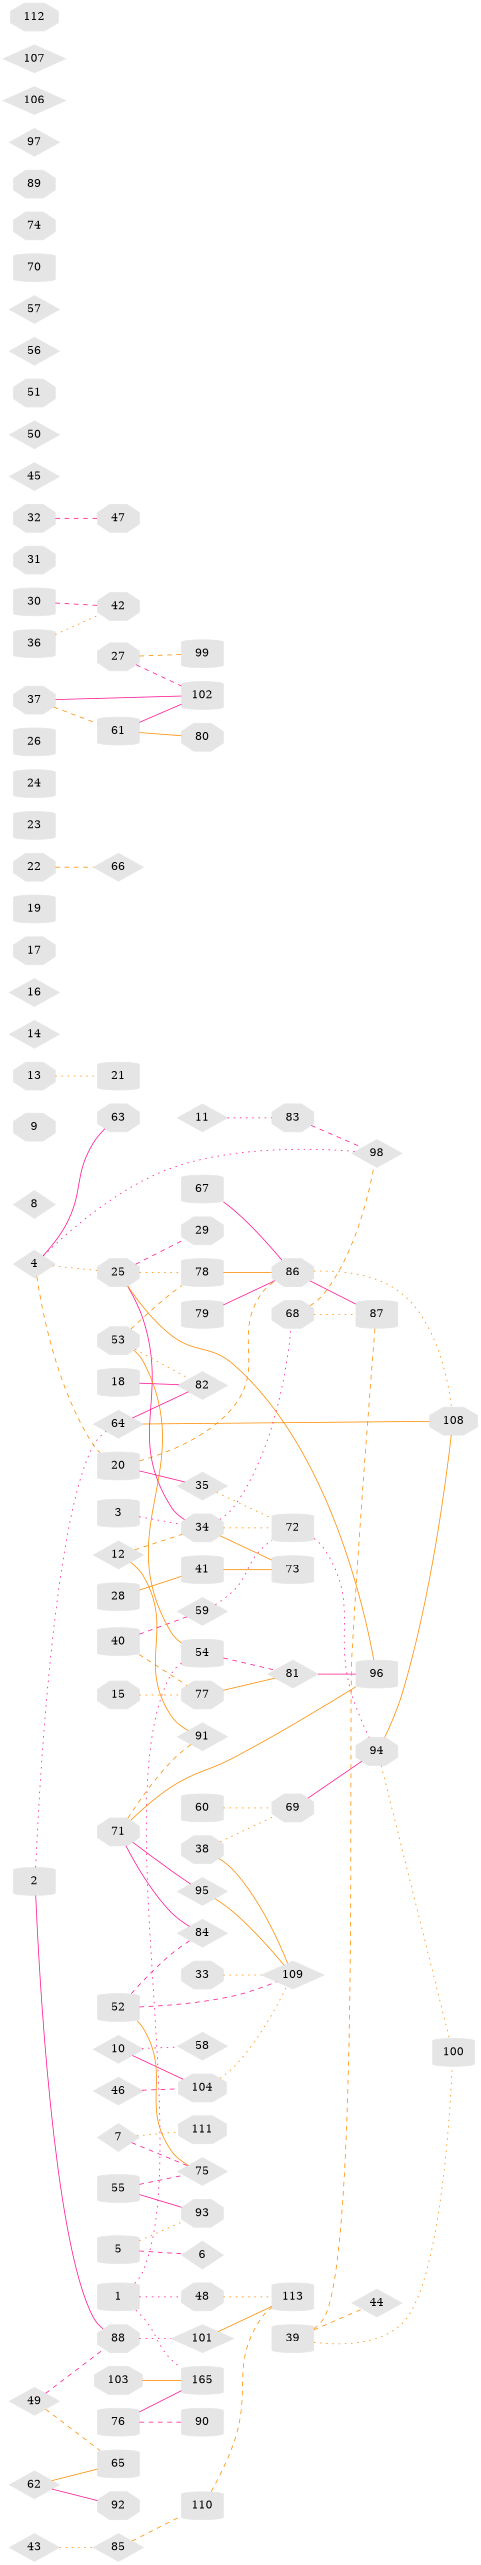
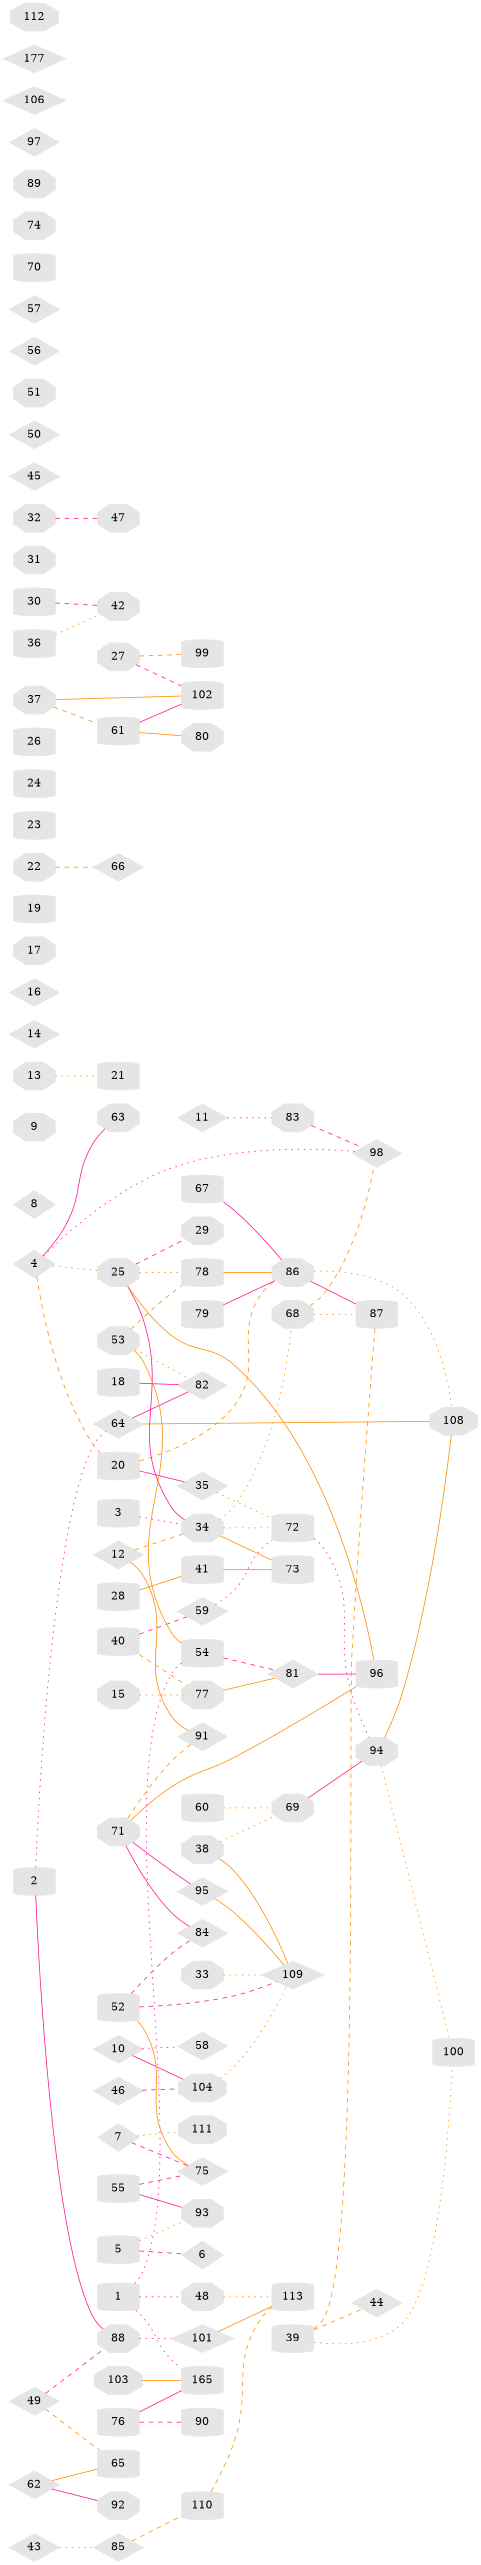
  graph {
    rankdir=LR
    node [color=gray90 shape=cylinder style=filled]
    edge [color=darkorange style=solid]
    48 [shape=octagon]
    1
    54
    n4 [label=165]
    113
    81 [shape=diamond]
    64 [shape=diamond]
    2
    88 [shape=octagon]
    82 [shape=diamond]
    108 [shape=octagon]
    101 [shape=diamond]
    34 [shape=octagon]
    3
    68 [shape=octagon]
    72
    73
    4 [shape=diamond]
    20
    63 [shape=octagon]
    98 [shape=diamond]
    25 [shape=octagon]
    15 [shape=octagon]
    77 [shape=octagon]
    35 [shape=diamond]
    86 [shape=octagon]
    6 [shape=diamond]
    5
    93 [shape=octagon]
    7 [shape=diamond]
    75 [shape=diamond]
    111 [shape=octagon]
    8 [shape=diamond]
    9 [shape=octagon]
    10 [shape=diamond]
    58 [shape=diamond]
    104 [shape=octagon]
    109 [shape=diamond]
    11 [shape=diamond]
    83 [shape=octagon]
    12 [shape=diamond]
    91 [shape=diamond]
    71 [shape=octagon]
    96
    84 [shape=diamond]
    95 [shape=diamond]
    13 [shape=octagon]
    21
    14 [shape=diamond]
    16 [shape=diamond]
    17 [shape=octagon]
    18
    19
    87
    22 [shape=octagon]
    66 [shape=diamond]
    23
    24
    29 [shape=octagon]
    78
    26
    27 [shape=octagon]
    99
    102
    28
    41
    42 [shape=octagon]
    30
    31 [shape=octagon]
    32 [shape=octagon]
    47 [shape=octagon]
    33 [shape=octagon]
    94 [shape=octagon]
    36
    37 [shape=octagon]
    61
    80 [shape=octagon]
    38 [shape=octagon]
    69 [shape=octagon]
    44 [shape=diamond]
    39
    100
    40
    59 [shape=diamond]
    43 [shape=diamond]
    85 [shape=diamond]
    110
    45 [shape=diamond]
    46 [shape=diamond]
    49 [shape=diamond]
    65
    50 [shape=diamond]
    51 [shape=octagon]
    52
    53 [shape=octagon]
    55
    56 [shape=diamond]
    57 [shape=diamond]
    60
    62 [shape=diamond]
    92 [shape=octagon]
    67
    70
    74 [shape=octagon]
    76
    90
    79
    89 [shape=octagon]
    97 [shape=diamond]
    103 [shape=octagon]
    106 [shape=diamond]
-   107 [shape=diamond]
+   107 [shape=diamond label=177]
    112 [shape=octagon]
    48 -- 113 [style=dotted]
    1 -- 48 [color=deeppink style=dotted]
    1 -- 54 [color=deeppink style=dotted]
    1 -- n4 [color=deeppink style=dotted]
    54 -- 81 [color=deeppink style=dashed]
    81 -- 96 [color=deeppink]
    64 -- 82 [color=deeppink]
    64 -- 108
    2 -- 64 [color=deeppink style=dotted]
    2 -- 88 [color=deeppink]
    88 -- 101 [color=deeppink style=dotted]
    101 -- 113
-   34 -- 68 [color=deeppink style=dotted]
+   34 -- 68 [style=dotted]
    34 -- 72 [style=dotted]
    34 -- 73
    3 -- 34 [color=deeppink style=dotted]
    68 -- 98 [style=dashed]
    68 -- 87 [style=dotted]
    72 -- 94 [color=deeppink style=dotted]
    4 -- 20 [style=dashed]
    4 -- 63 [color=deeppink]
    4 -- 98 [color=deeppink style=dotted]
    4 -- 25 [style=dotted]
    20 -- 35 [color=deeppink]
    20 -- 86 [style=dashed]
    25 -- 34 [color=deeppink]
    25 -- 96
    25 -- 29 [color=deeppink style=dashed]
    25 -- 78 [style=dotted]
    15 -- 77 [style=dotted]
    77 -- 81
    35 -- 72 [style=dotted]
    86 -- 108 [style=dotted]
    86 -- 87 [color=deeppink]
    5 -- 6 [color=deeppink style=dashed]
    5 -- 93 [style=dotted]
    7 -- 75 [color=deeppink style=dashed]
    7 -- 111 [style=dotted]
    10 -- 58 [color=deeppink style=dotted]
    10 -- 104 [color=deeppink]
    104 -- 109 [style=dotted]
    11 -- 83 [color=deeppink style=dotted]
    83 -- 98 [color=deeppink style=dashed]
    12 -- 34 [style=dashed]
    12 -- 91
    71 -- 91 [style=dashed]
    71 -- 96
    71 -- 84 [color=deeppink]
    71 -- 95 [color=deeppink]
    95 -- 109
    13 -- 21 [style=dotted]
    18 -- 82 [color=deeppink]
    22 -- 66 [style=dashed]
    78 -- 86
    27 -- 99 [style=dashed]
    27 -- 102 [color=deeppink style=dashed]
    28 -- 41
    41 -- 73
    30 -- 42 [color=deeppink style=dashed]
    32 -- 47 [color=deeppink style=dashed]
    33 -- 109 [style=dotted]
    94 -- 108
    94 -- 100 [style=dotted]
    36 -- 42 [style=dotted]
-   37 -- 102 [color=deeppink]
+   37 -- 102
    37 -- 61 [style=dashed]
    61 -- 102 [color=deeppink]
    61 -- 80
    38 -- 109
    38 -- 69 [style=dotted]
    69 -- 94 [color=deeppink]
    39 -- 87 [style=dashed]
    39 -- 44 [style=dashed]
    39 -- 100 [style=dotted]
    40 -- 77 [style=dashed]
    40 -- 59 [color=deeppink style=dashed]
    59 -- 72 [color=deeppink style=dotted]
    43 -- 85 [style=dotted]
    85 -- 110 [style=dashed]
    110 -- 113 [style=dashed]
    46 -- 104 [color=deeppink style=dashed]
    49 -- 88 [color=deeppink style=dashed]
    49 -- 65 [style=dashed]
    52 -- 75
    52 -- 109 [color=deeppink style=dashed]
    52 -- 84 [color=deeppink style=dashed]
    53 -- 54
    53 -- 82 [style=dotted]
    53 -- 78 [style=dashed]
    55 -- 93 [color=deeppink]
    55 -- 75 [color=deeppink style=dashed]
    60 -- 69 [style=dotted]
    62 -- 65
    62 -- 92 [color=deeppink]
    67 -- 86 [color=deeppink]
    76 -- n4 [color=deeppink]
    76 -- 90 [color=deeppink style=dashed]
    79 -- 86 [color=deeppink]
    103 -- n4
  }
